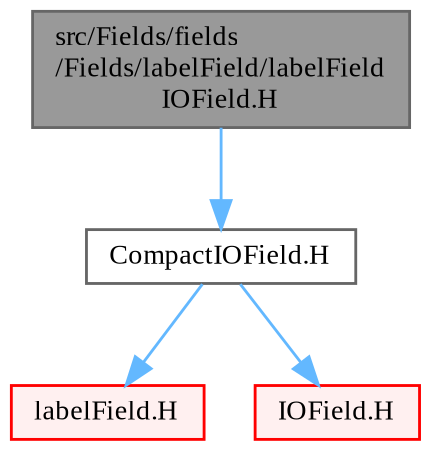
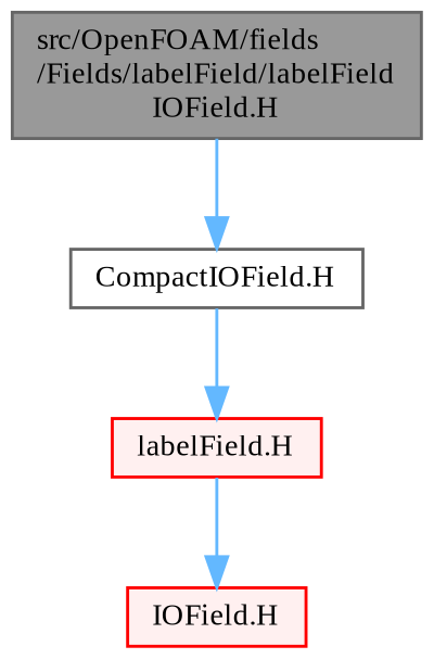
  digraph {
    fontname="Liberation Serif"
    node [color=red fillcolor="#FFF0F0" fontname="Liberation Serif" fontsize=10 shape=box style=filled]
    edge [color=steelblue1 fontname="Liberation Serif" fontsize=10 labelfontname=Helvetica labelfontsize=10 style=solid]
-   n1 [color=gray40 fillcolor=grey60 fontcolor=black height=0.2 label="src/Fields/fields\l/Fields/labelField/labelField\lIOField.H" width=0.4]
+   n1 [color=gray40 fillcolor=grey60 fontcolor=black height=0.2 label="src/OpenFOAM/fields\l/Fields/labelField/labelField\lIOField.H" width=0.4]
    n2 [color=grey40 fillcolor=white height=0.2 label="CompactIOField.H" width=0.4]
    n3 [height=0.2 label="labelField.H" width=0.4]
    n4 [height=0.2 label="IOField.H" width=0.4]
    n1 -> n2
    n2 -> n3
-   n2 -> n4
+   n3 -> n4
  }
